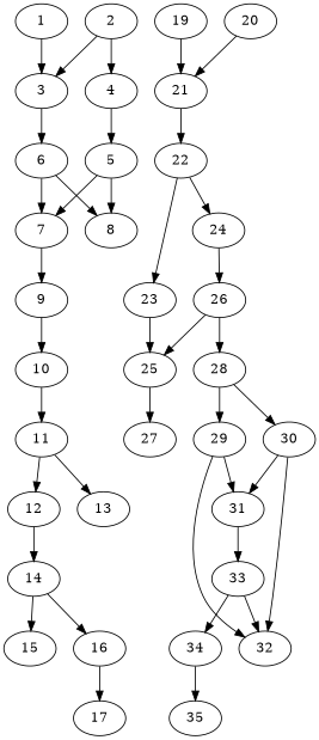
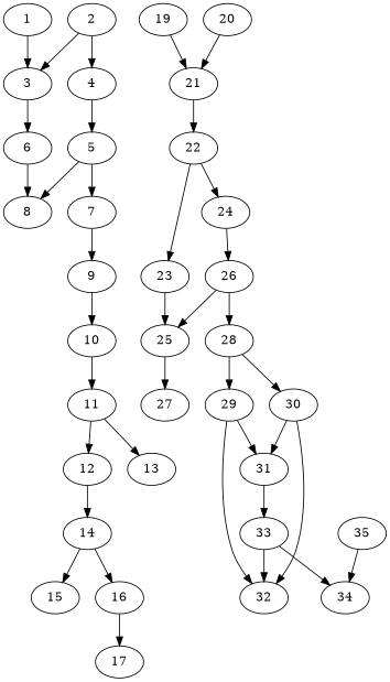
  digraph {
    node [alpha=0.07]
    1 [alpha=0.08 expect_size=51193856]
    3 [alpha=0.18 expect_size=23527424]
    6 [alpha=0.18 expect_size=44384256]
    5 [alpha=0.02 expect_size=17074176]
    7 [alpha=0.12 expect_size=12495872]
    8 [alpha=0.11 expect_size=25044992]
    2 [alpha=0.01 expect_size=33440768]
    4 [alpha=0.17 expect_size=49344512]
    9 [alpha=0.11 expect_size=50769920]
    10 [alpha=0.15 expect_size=36141056]
    11 [alpha=0.08 expect_size=23823360]
    12 [expect_size=42706944]
    13 [alpha=0.02 expect_size=44284928]
    14 [alpha=0.12 expect_size=38732800]
    15 [alpha=0.10 expect_size=32788480]
    16 [alpha=0.09 expect_size=37716992]
    17 [alpha=0.12 expect_size=32802816]
    19 [alpha=0.03 expect_size=39758848]
    21 [alpha=0.05 expect_size=6522880]
    20 [alpha=0.14 expect_size=17933312]
    22 [expect_size=25608192]
    23 [alpha=0.18 expect_size=43262976]
    24 [expect_size=47801344]
    25 [alpha=0.01 expect_size=29359104]
    26 [alpha=0.11 expect_size=52252672]
    27 [alpha=0.05 expect_size=27453440]
    28 [expect_size=7951360]
    29 [alpha=0.08 expect_size=51947520]
    30 [alpha=0.02 expect_size=12908544]
    31 [alpha=0.04 expect_size=47091712]
    32 [alpha=0.03 expect_size=11705344]
    33 [alpha=0.17 expect_size=29320192]
    34 [alpha=0.06 expect_size=23847936]
    35 [expect_size=39392256]
    1 -> 3
    3 -> 6
-   6 -> 7
    6 -> 8
    5 -> 7
    5 -> 8
    7 -> 9
    2 -> 3
    2 -> 4
    4 -> 5
    9 -> 10
    10 -> 11
    11 -> 12
    11 -> 13
    12 -> 14
    14 -> 15
    14 -> 16
    16 -> 17
    19 -> 21
    21 -> 22
    20 -> 21
    22 -> 23
    22 -> 24
    23 -> 25
    24 -> 26
    25 -> 27
    26 -> 25
    26 -> 28
    28 -> 29
    28 -> 30
    29 -> 31
    29 -> 32
    30 -> 31
    30 -> 32
    31 -> 33
    33 -> 32
    33 -> 34
-   34 -> 35
+   35 -> 34
  }
